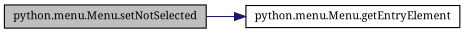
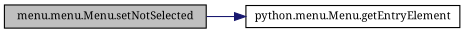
  digraph {
    rankdir=LR
    fontname="Noto Serif"
    node [color=black fontname="Noto Serif" fontsize=10 shape=record style=filled]
-   n1 [fillcolor=grey75 fontcolor=black height=0.2 label="python.menu.Menu.setNotSelected" width=0.4]
+   n1 [fillcolor=grey75 fontcolor=black height=0.2 label="menu.menu.Menu.setNotSelected" width=0.4]
    n2 [fillcolor=white height=0.2 label="python.menu.Menu.getEntryElement" width=0.4]
    n1 -> n2 [color=midnightblue fontname="Noto Serif" fontsize=10 labelfontname=Helvetica labelfontsize=10 style=solid]
  }
